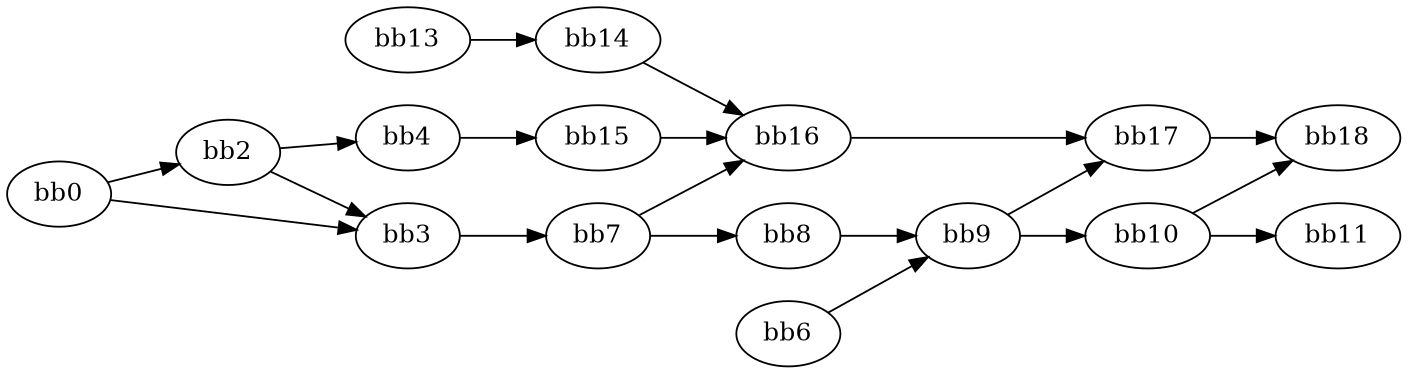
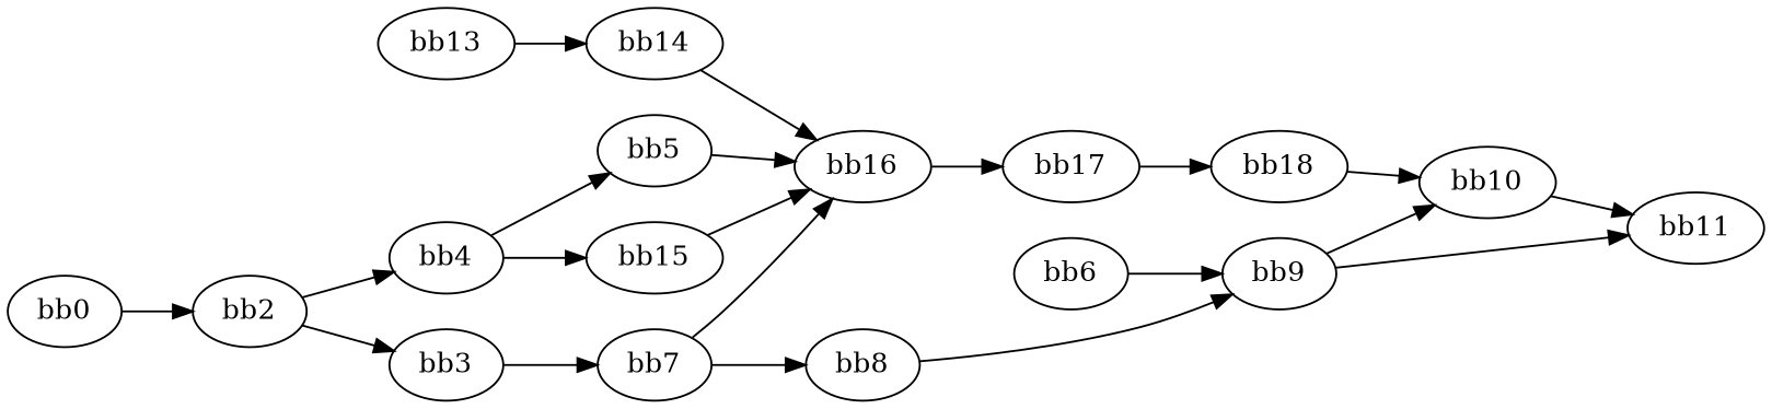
  digraph {
    rankdir=LR
    n1 [label="bb0\l"]
    n2 [label="bb2\l"]
    n3 [label="bb3\l"]
    n4 [label="bb4\l"]
    n5 [label="bb7\l"]
+   n6 [label="bb5\l"]
    n7 [label="bb15\l"]
    n8 [label="bb16\l"]
    n9 [label="bb8\l"]
    n10 [label="bb6\l"]
    n11 [label="bb9\l"]
    n12 [label="bb17\l"]
    n13 [label="bb10\l"]
    n14 [label="bb11\l"]
    n15 [label="bb18\l"]
    n16 [label="bb13\l"]
    n17 [label="bb14\l"]
    n1 -> n2
-   n1 -> n3
    n2 -> n3
    n2 -> n4
    n3 -> n5
+   n4 -> n6
    n4 -> n7
    n5 -> n8
    n5 -> n9
+   n6 -> n8
    n7 -> n8
    n8 -> n12
    n9 -> n11
    n10 -> n11
-   n11 -> n12
+   n11 -> n14
    n11 -> n13
    n12 -> n15
    n13 -> n14
-   n13 -> n15
+   n15 -> n13
    n16 -> n17
    n17 -> n8
  }
